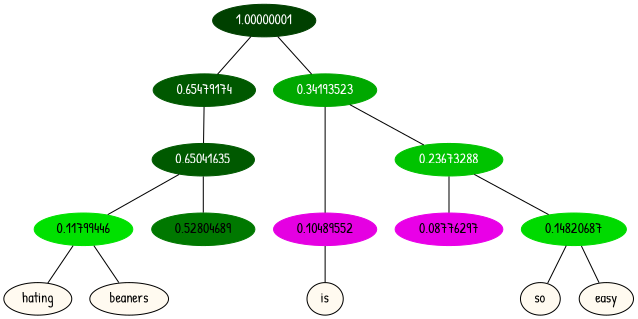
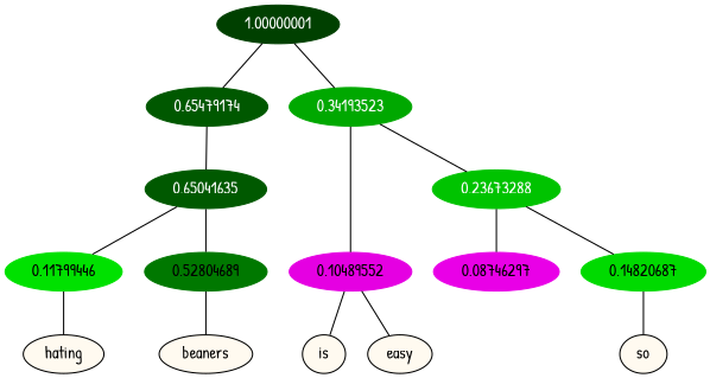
  graph {
    fontname="Patrick Hand"
    node [color=black fontname="Patrick Hand" format=png nodesep=0.001 ordering=out overlap_scaling=0.01 ranksep=0.001 style=filled]
    edge [fontname="Patrick Hand"]
    n1 [fillcolor=floralwhite height=0.15 label=hating style="filled,solid" width=0.15]
    n2 [fillcolor=floralwhite height=0.15 label=beaners style="filled,solid" width=0.15]
    n3 [fillcolor=floralwhite height=0.15 label=is style="filled,solid" width=0.15]
    n4 [fillcolor=floralwhite height=0.15 label=so style="filled,solid" width=0.15]
    n5 [fillcolor=floralwhite height=0.15 label=easy style="filled,solid" width=0.15]
    n6 [color="0.334 1.000 0.882" fontcolor=black height=0.15 label=0.11799446 width=0.15]
    n7 [color="0.334 1.000 0.472" fontcolor=black height=0.15 label=0.52804689 width=0.15]
    n8 [color="0.835 1.000 0.895" fontcolor=black height=0.15 label=0.10489552 width=0.15]
-   n9 [color="0.835 1.000 0.912" fontcolor=black height=0.15 label=0.08776297 width=0.15]
+   n9 [color="0.835 1.000 0.912" fontcolor=black height=0.15 label=0.08746297 width=0.15]
    n10 [color="0.334 1.000 0.852" fontcolor=black height=0.15 label=0.14820687 width=0.15]
    n11 [color="0.334 1.000 0.250" fontcolor=grey99 height=0.15 label=1.00000001 width=0.15]
    n12 [color="0.334 1.000 0.345" fontcolor=grey99 height=0.15 label=0.65479174 width=0.15]
    n13 [color="0.334 1.000 0.658" fontcolor=grey99 height=0.15 label=0.34193523 width=0.15]
    n14 [color="0.334 1.000 0.350" fontcolor=grey99 height=0.15 label=0.65041635 width=0.15]
    n15 [color="0.334 1.000 0.763" fontcolor=grey99 height=0.15 label=0.23673288 width=0.15]
    subgraph sub_1 {
      rank=same
      n1
      n2
      n3
      n4
      n5
    }
    subgraph sub_2 {
      rank=same
      n6
      n7
      n8
      n9
      n10
    }
    n6 -- n1
-   n6 -- n2
+   n7 -- n2
    n8 -- n3
    n10 -- n4
-   n10 -- n5
+   n8 -- n5
    n11 -- n12
    n11 -- n13
    n12 -- n14
    n13 -- n8
    n13 -- n15
    n14 -- n6
    n14 -- n7
    n15 -- n9
    n15 -- n10
  }
